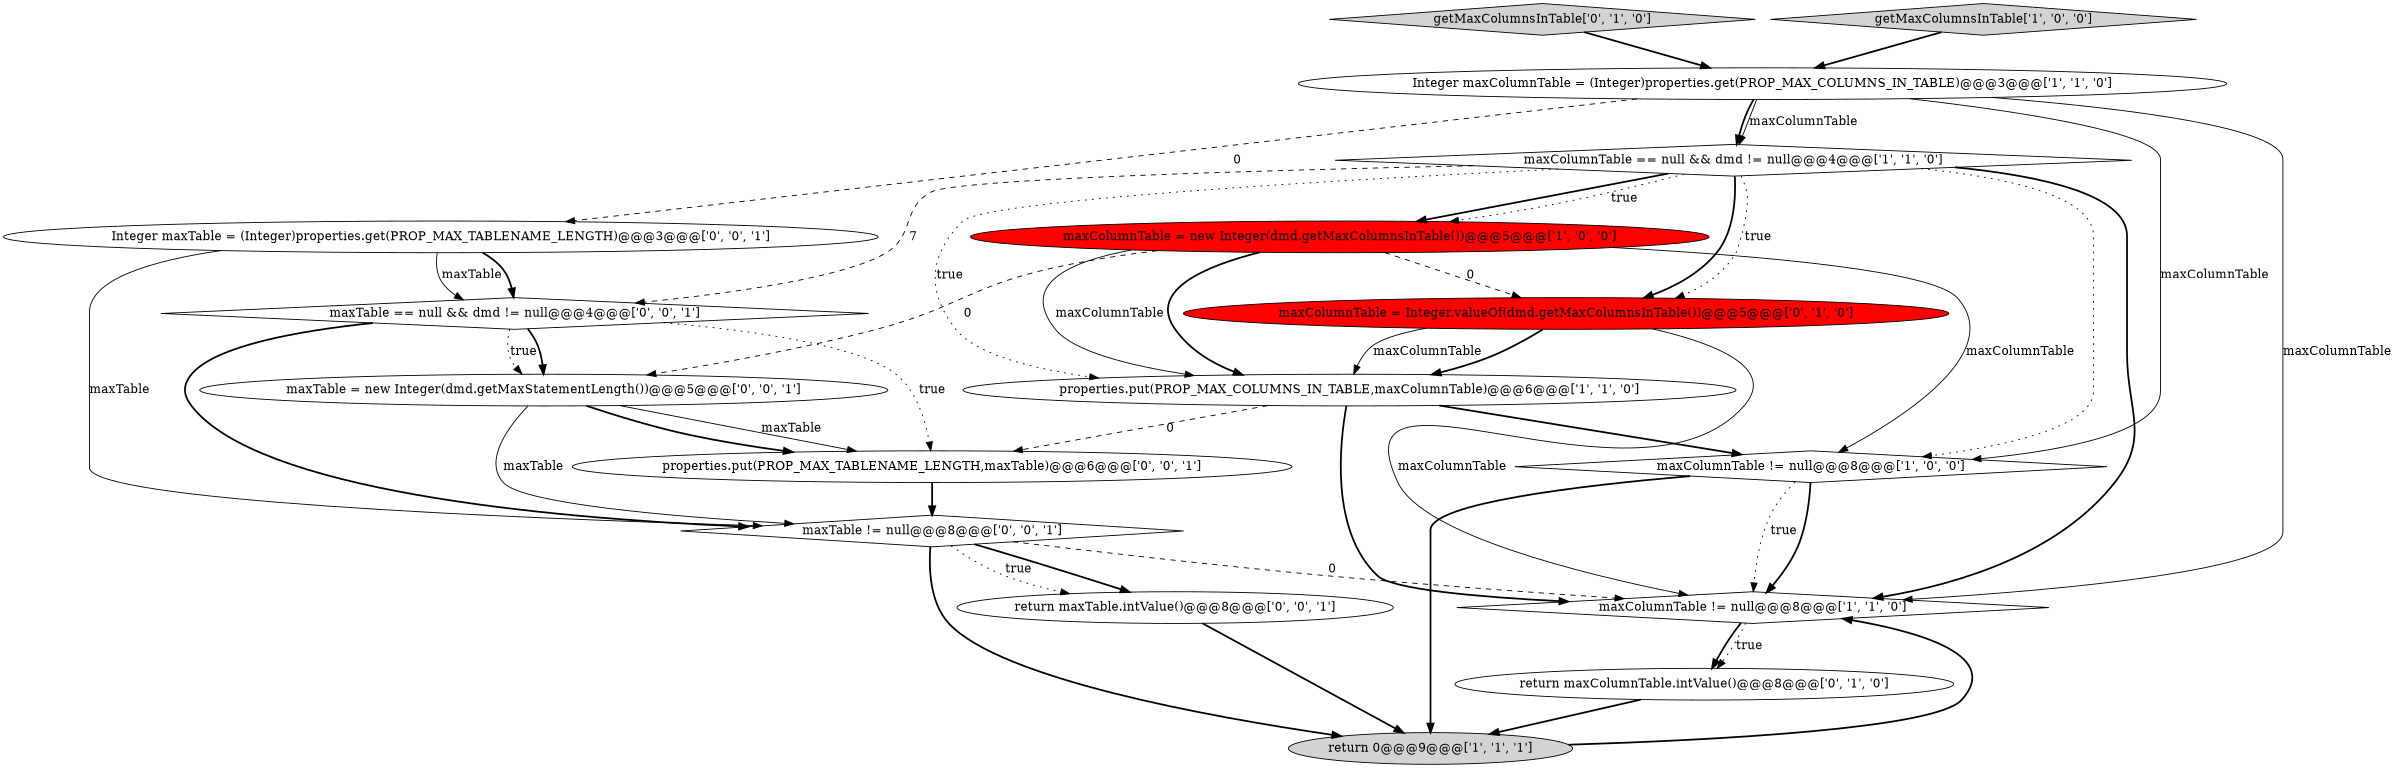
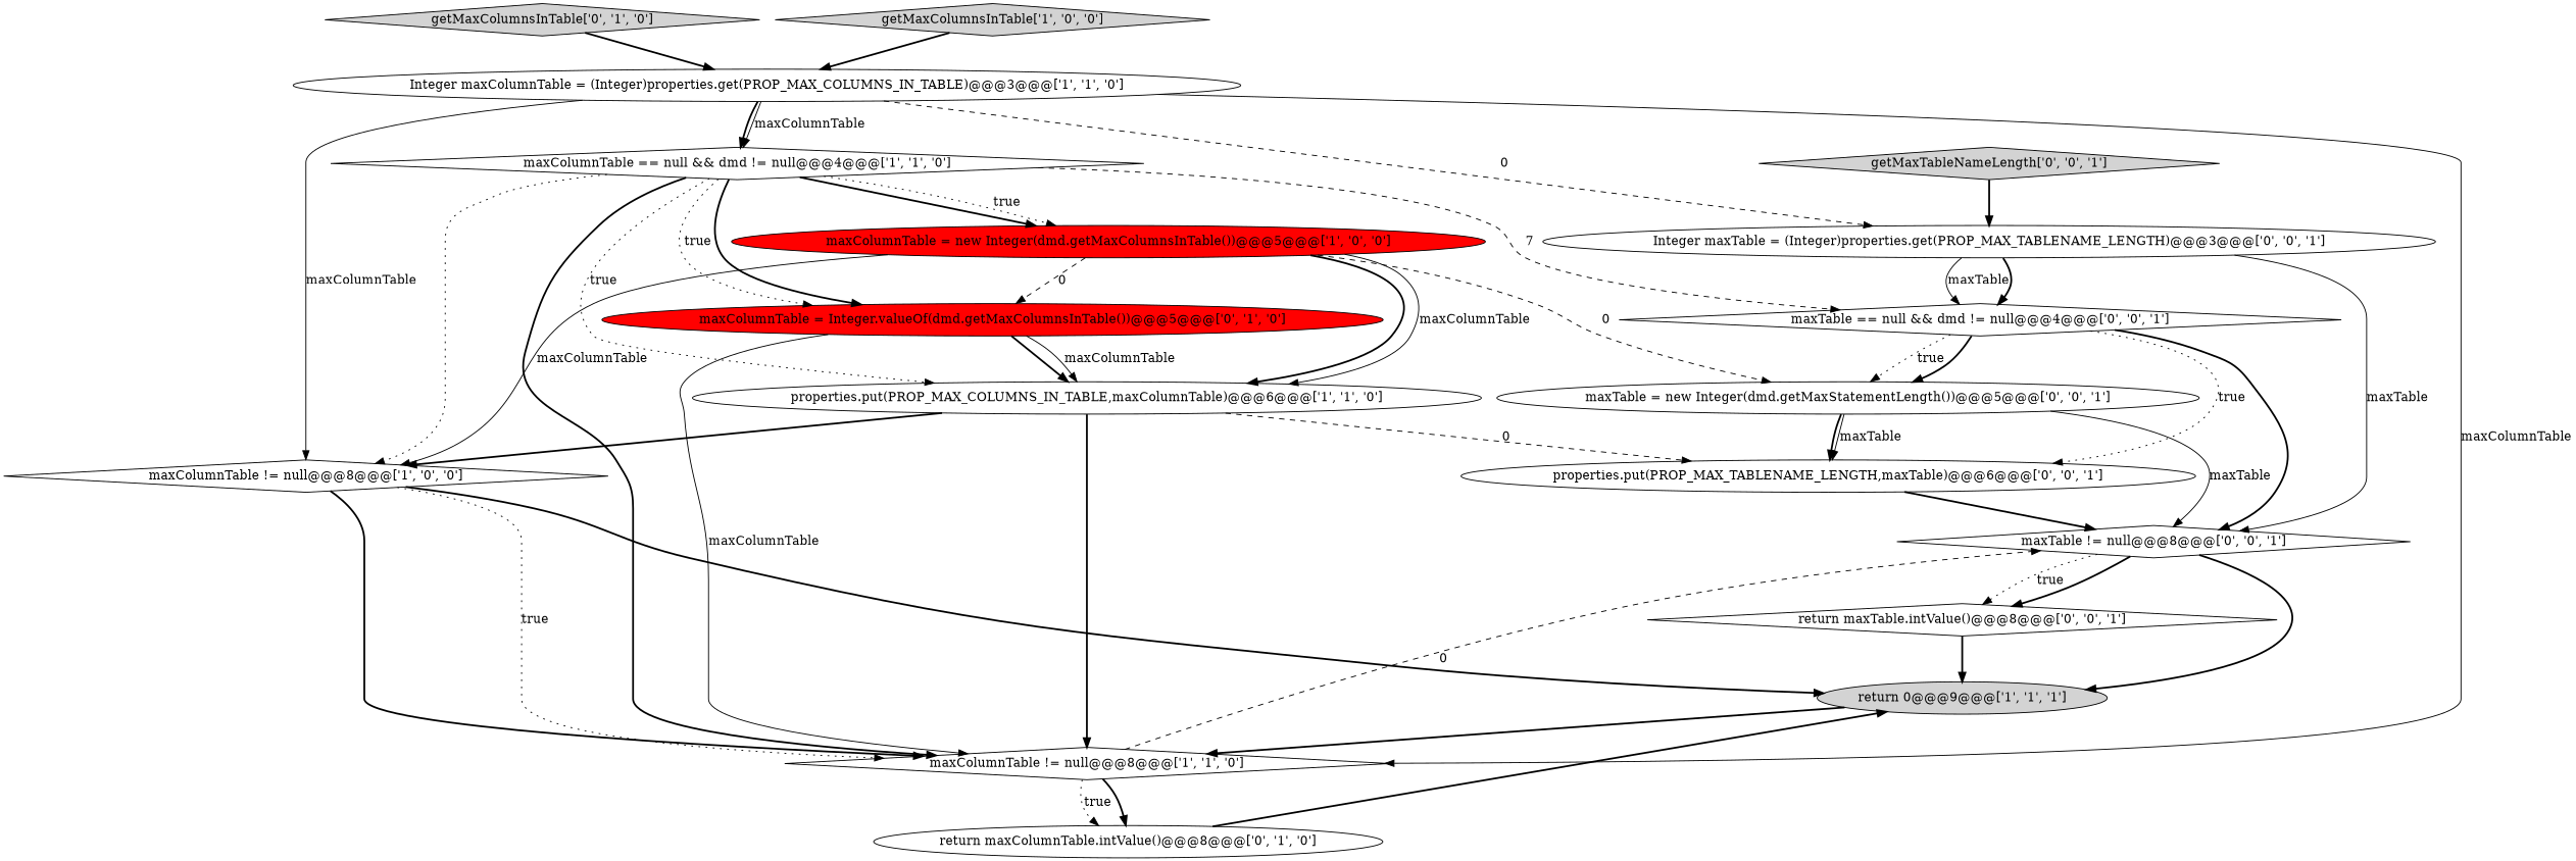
  digraph {
    node [fillcolor=white shape=ellipse style=filled]
    edge [style=bold]
+   n1 [fillcolor=lightgray label="getMaxTableNameLength['0', '0', '1']" shape=diamond]
    n2 [label="Integer maxTable = (Integer)properties.get(PROP_MAX_TABLENAME_LENGTH)@@@3@@@['0', '0', '1']"]
    n3 [label="maxTable != null@@@8@@@['0', '0', '1']" shape=diamond]
    n4 [label="maxTable == null && dmd != null@@@4@@@['0', '0', '1']" shape=diamond]
    n5 [label="properties.put(PROP_MAX_COLUMNS_IN_TABLE,maxColumnTable)@@@6@@@['1', '1', '0']"]
    n6 [label="maxColumnTable != null@@@8@@@['1', '1', '0']" shape=diamond]
    n7 [label="maxColumnTable != null@@@8@@@['1', '0', '0']" shape=diamond]
    n8 [label="properties.put(PROP_MAX_TABLENAME_LENGTH,maxTable)@@@6@@@['0', '0', '1']"]
    n9 [label="return maxColumnTable.intValue()@@@8@@@['0', '1', '0']"]
    n10 [fillcolor=lightgray label="return 0@@@9@@@['1', '1', '1']"]
-   n11 [label="return maxTable.intValue()@@@8@@@['0', '0', '1']"]
+   n11 [label="return maxTable.intValue()@@@8@@@['0', '0', '1']" shape=diamond]
    n12 [fillcolor=lightgray label="getMaxColumnsInTable['0', '1', '0']" shape=diamond]
    n13 [label="Integer maxColumnTable = (Integer)properties.get(PROP_MAX_COLUMNS_IN_TABLE)@@@3@@@['1', '1', '0']"]
    n14 [label="maxColumnTable == null && dmd != null@@@4@@@['1', '1', '0']" shape=diamond]
    n15 [label="maxTable = new Integer(dmd.getMaxStatementLength())@@@5@@@['0', '0', '1']"]
    n16 [fillcolor=red label="maxColumnTable = new Integer(dmd.getMaxColumnsInTable())@@@5@@@['1', '0', '0']"]
    n17 [fillcolor=red label="maxColumnTable = Integer.valueOf(dmd.getMaxColumnsInTable())@@@5@@@['0', '1', '0']"]
    n18 [fillcolor=lightgray label="getMaxColumnsInTable['1', '0', '0']" shape=diamond]
+   n1 -> n2
    n2 -> n3 [label=maxTable style=solid]
    n2 -> n4 [label=maxTable style=solid]
    n2 -> n4
    n3 -> n10
    n3 -> n11
    n3 -> n11 [label=true style=dotted]
    n4 -> n3
    n4 -> n8 [label=true style=dotted]
    n4 -> n15 [label=true style=dotted]
    n4 -> n15
    n5 -> n6
    n5 -> n7
    n5 -> n8 [label=0 style=dashed]
-   n3 -> n6 [label=0 style=dashed]
+   n6 -> n3 [label=0 style=dashed]
    n6 -> n9
    n6 -> n9 [label=true style=dotted]
    n7 -> n6 [label=true style=dotted]
    n7 -> n6
    n7 -> n10
    n8 -> n3
    n9 -> n10
    n10 -> n6
    n11 -> n10
    n12 -> n13
    n13 -> n2 [label=0 style=dashed]
    n13 -> n6 [label=maxColumnTable style=solid]
    n13 -> n7 [label=maxColumnTable style=solid]
    n13 -> n14 [label=maxColumnTable style=solid]
    n13 -> n14
    n14 -> n4 [label=7 style=dashed]
    n14 -> n5 [label=true style=dotted]
    n14 -> n6
    n14 -> n7 [style=dotted]
    n14 -> n16
    n14 -> n16 [label=true style=dotted]
    n14 -> n17
    n14 -> n17 [label=true style=dotted]
    n15 -> n3 [label=maxTable style=solid]
    n15 -> n8
    n15 -> n8 [label=maxTable style=solid]
    n16 -> n5
    n16 -> n5 [label=maxColumnTable style=solid]
    n16 -> n7 [label=maxColumnTable style=solid]
    n16 -> n15 [label=0 style=dashed]
    n16 -> n17 [label=0 style=dashed]
    n17 -> n5
    n17 -> n5 [label=maxColumnTable style=solid]
    n17 -> n6 [label=maxColumnTable style=solid]
    n18 -> n13
  }
